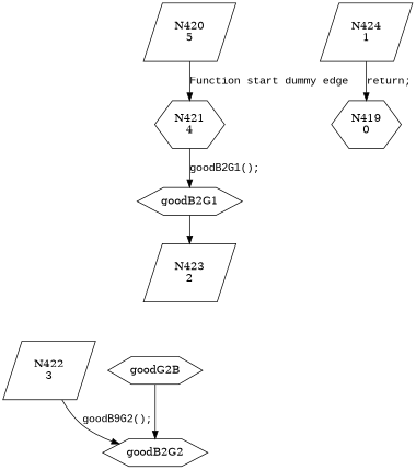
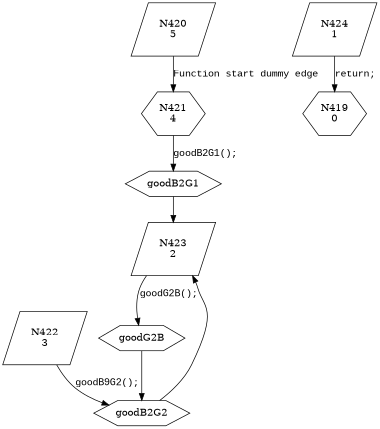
  digraph {
    node [shape=hexagon]
    edge [fontname="Courier New"]
    n1 [label="N421\n4"]
    n2 [label=goodB2G1]
    n3 [label="N423\n2" shape=parallelogram]
    n4 [label="N422\n3" shape=parallelogram]
    n5 [label=goodB2G2]
    n6 [label=goodG2B]
    n7 [label="N424\n1" shape=parallelogram]
    n8 [label="N419\n0"]
    n9 [label="N420\n5" shape=parallelogram]
    n1 -> n2 [label="goodB2G1();"]
    n2 -> n3
+   n3 -> n6 [label="goodG2B();"]
    n4 -> n5 [label="goodB9G2();"]
+   n5 -> n3
    n6 -> n5
    n7 -> n8 [label="return;"]
    n9 -> n1 [label="Function start dummy edge"]
  }
